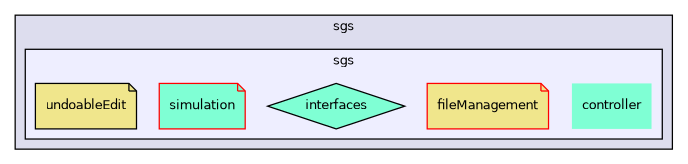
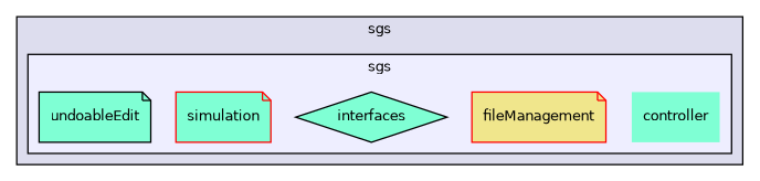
  digraph {
    compound=true
    node [fontname=Helvetica fontsize=10 shape=note style=filled fillcolor=aquamarine color=red]
    n1 [label=controller shape=plaintext color=""]
    n2 [fillcolor=khaki label=fileManagement]
    n3 [color=black label=interfaces shape=diamond]
    n4 [label=simulation]
-   n5 [color=black fillcolor=khaki label=undoableEdit]
+   n5 [color=black label=undoableEdit]
    subgraph cluster_1 {
      bgcolor="#ddddee"
      fontname=Helvetica
      fontsize=10
      label=sgs
      pencolor=black
      subgraph cluster_2 {
        bgcolor="#eeeeff"
        fontname=Helvetica
        fontsize=10
        pencolor=black
        n1
        n2
        n3
        n4
        n5
      }
    }
  }
